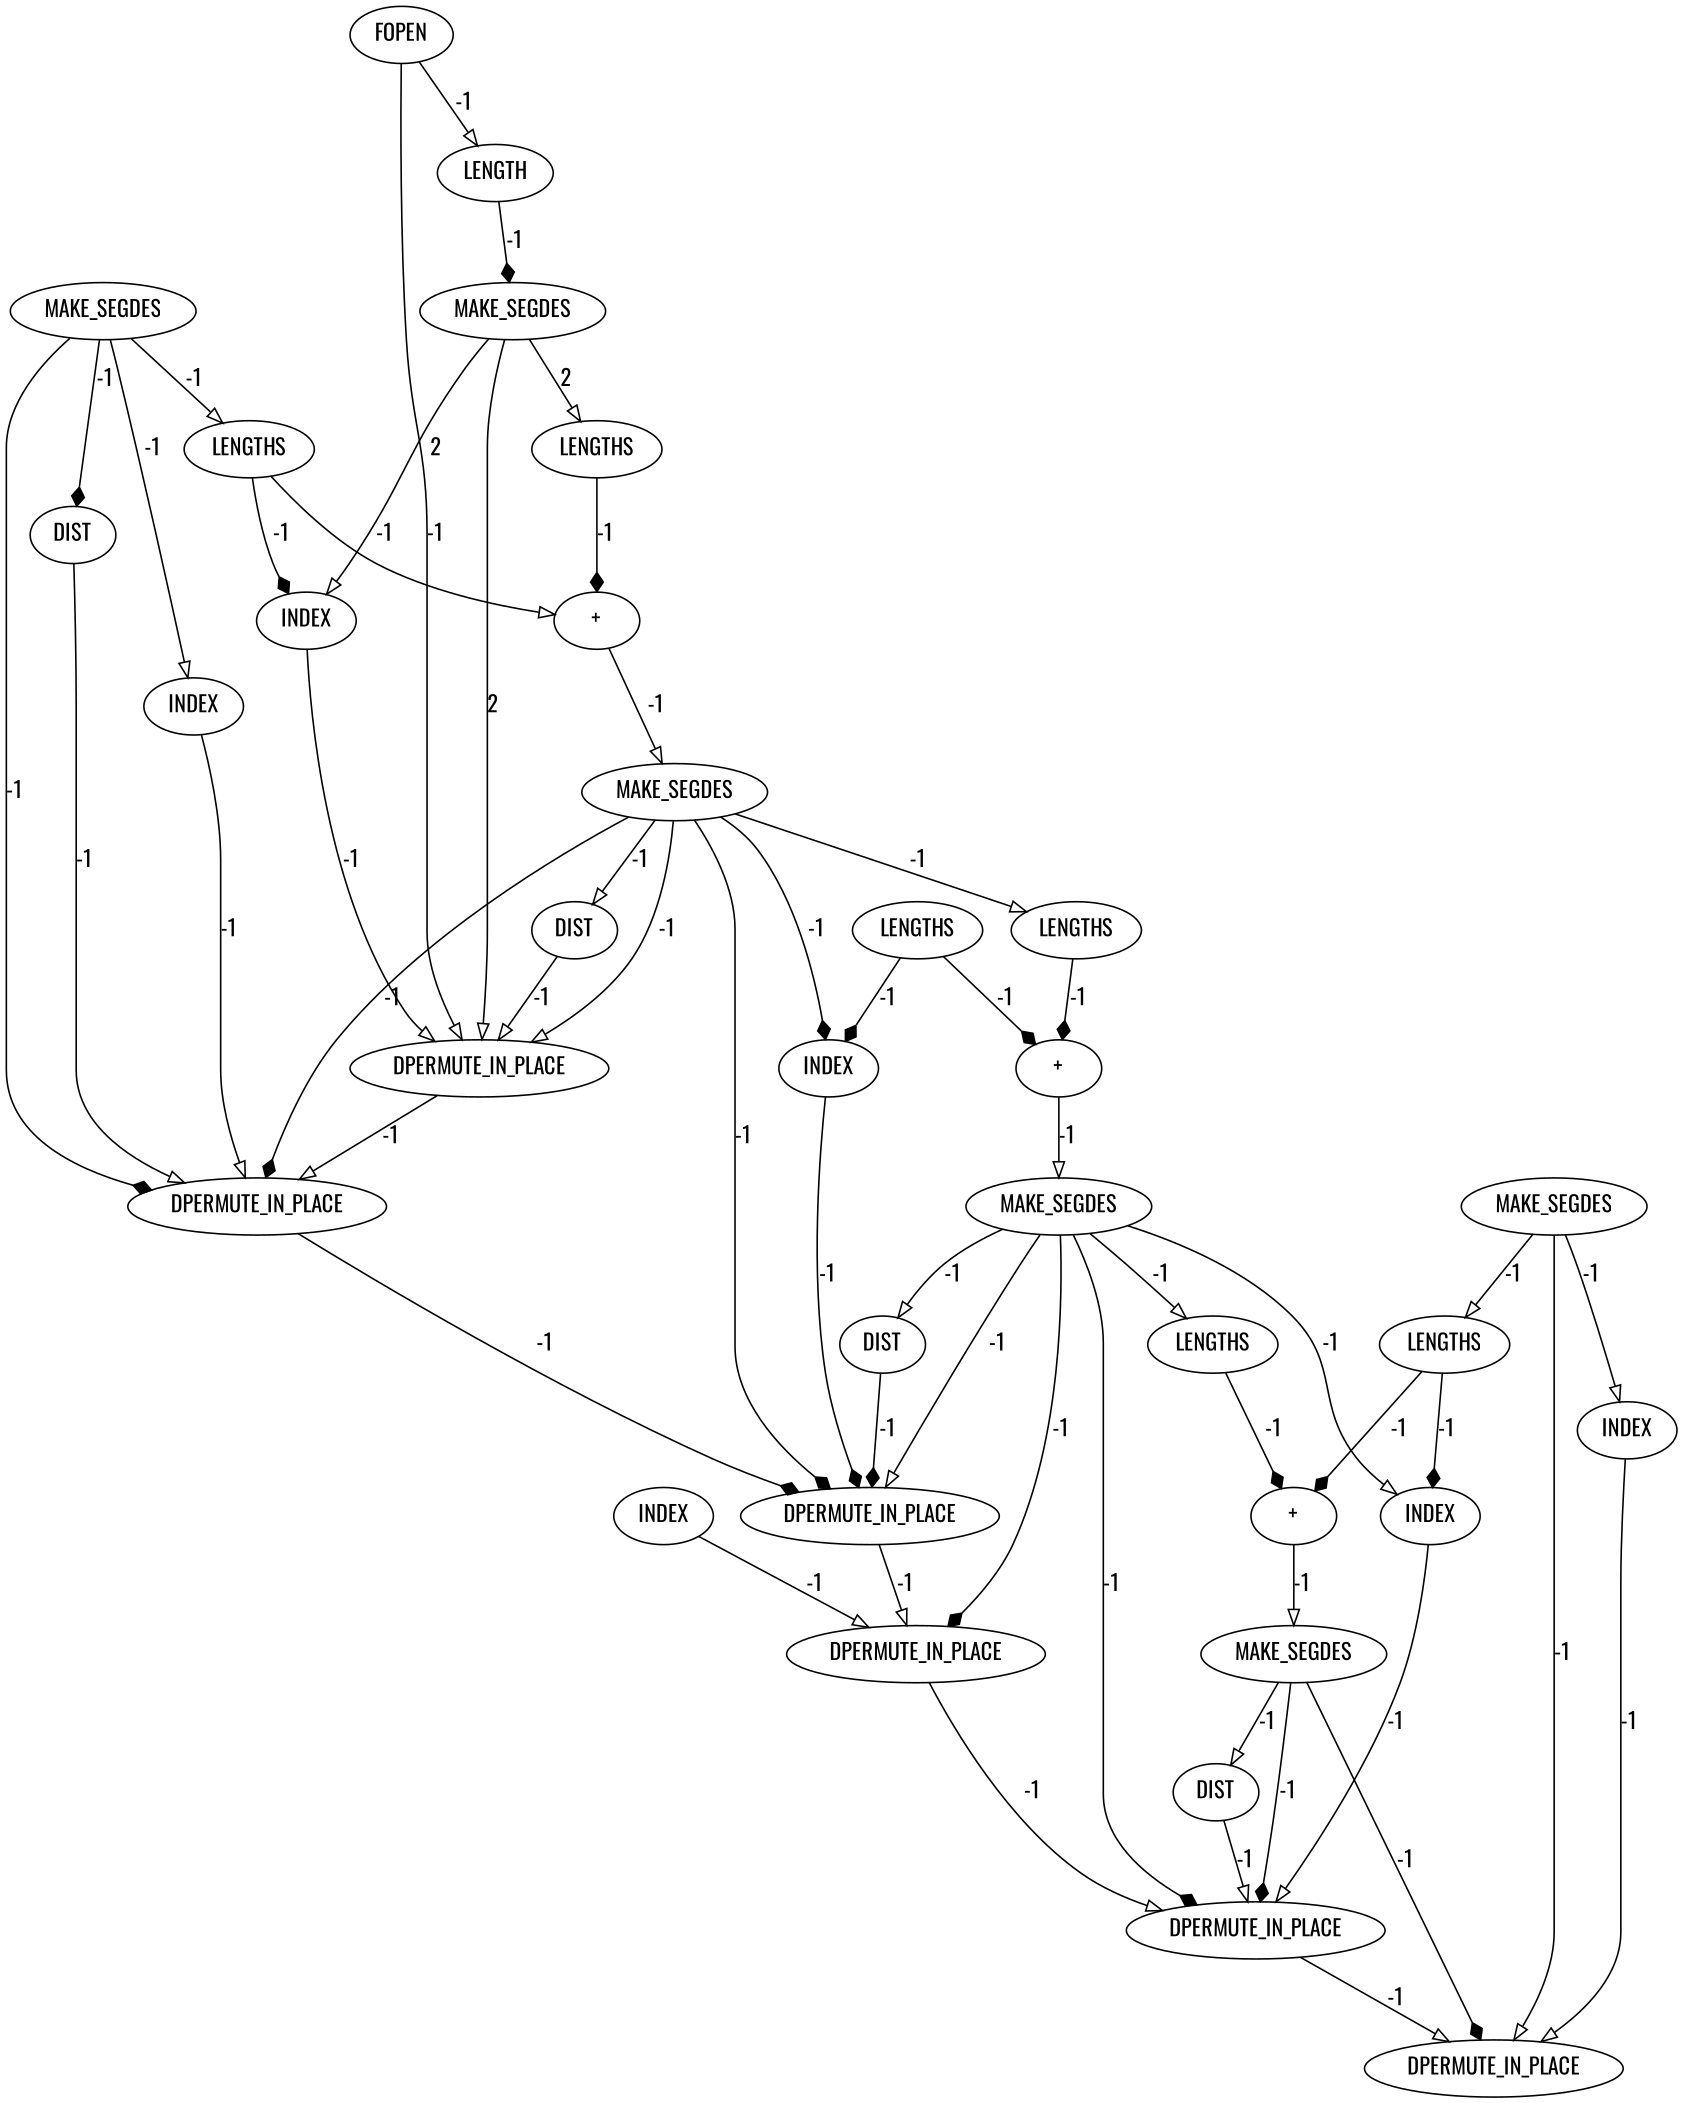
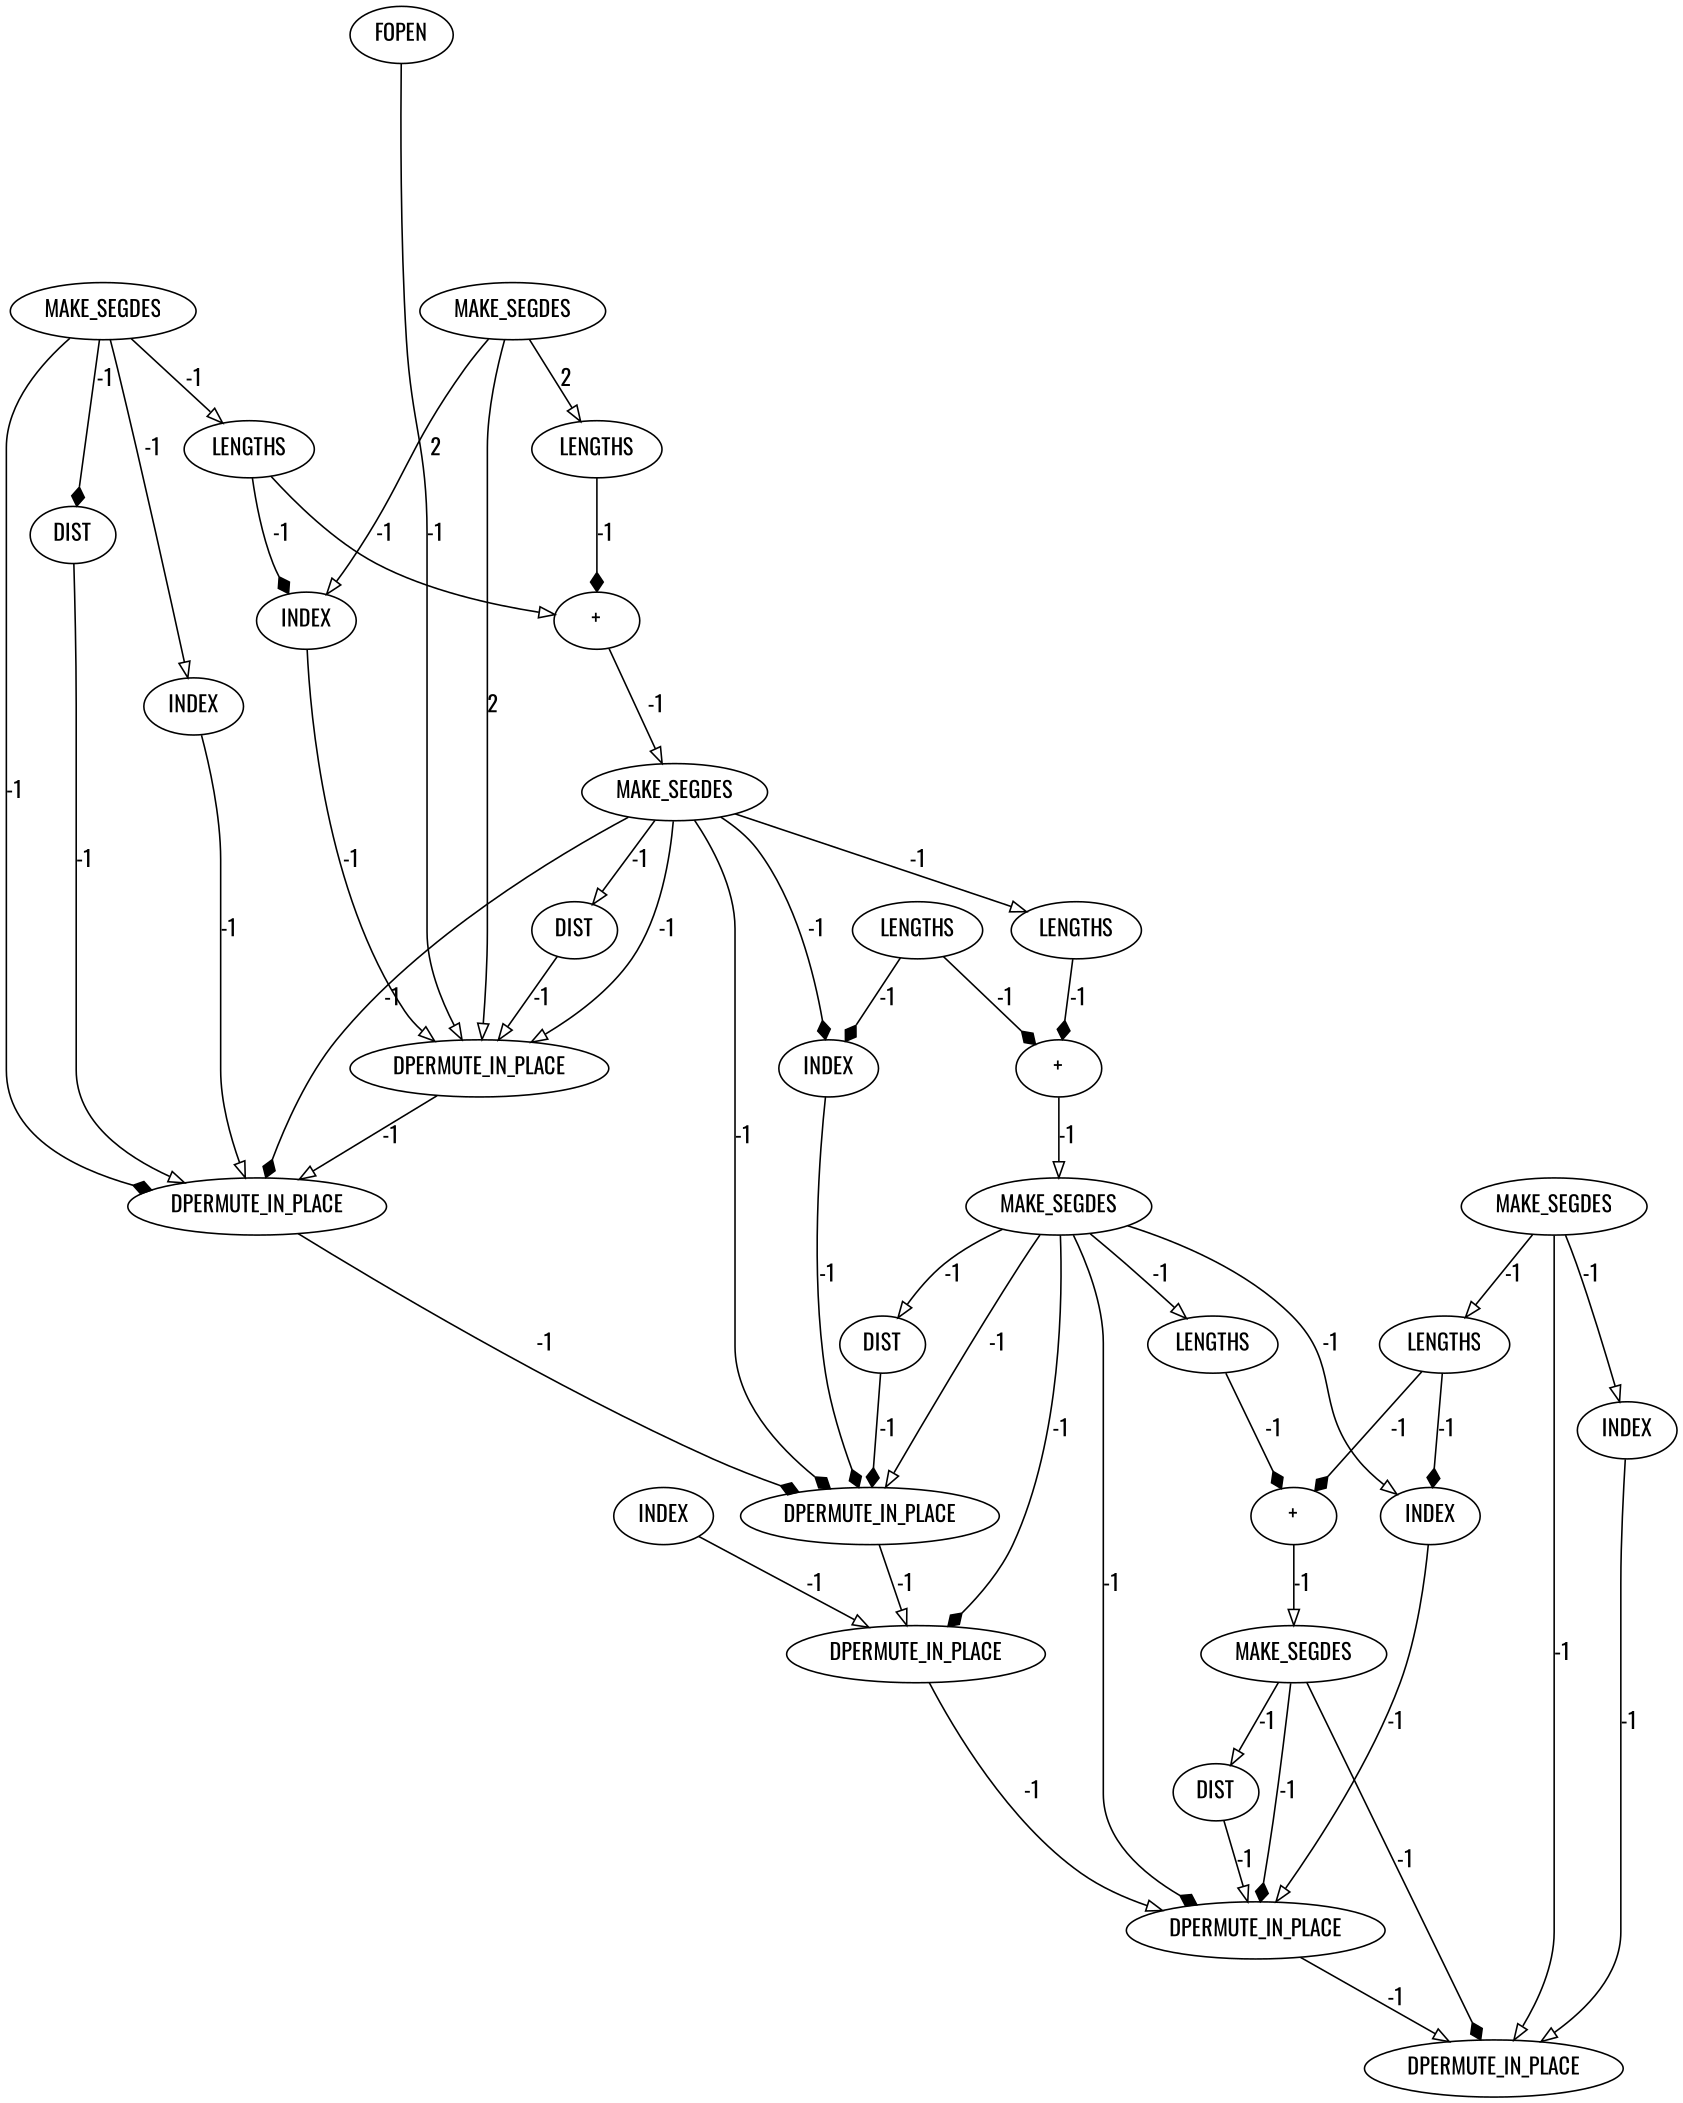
  digraph {
    fontname=Oswald
    node [cost=0 fontname=Oswald]
    edge [cost=-1 arrowhead=onormal fontname=Oswald]
    n1 [label=LENGTHS]
    n2 [label="+"]
    n3 [label=MAKE_SEGDES]
    n4 [label=DIST]
    n5 [label=DPERMUTE_IN_PLACE]
    n6 [label=INDEX]
    n7 [label=DPERMUTE_IN_PLACE]
    n8 [label=DPERMUTE_IN_PLACE]
    n9 [label=LENGTHS]
    n10 [label=DIST]
    n11 [label=INDEX]
    n12 [label=DPERMUTE_IN_PLACE]
-   n13 [label=LENGTH]
    n14 [cost=2666 label=MAKE_SEGDES]
    n15 [label=INDEX]
    n16 [label=DPERMUTE_IN_PLACE]
    n17 [label=LENGTHS]
    n18 [label="+"]
    n19 [label=DIST]
    n20 [label=LENGTHS]
    n21 [label=MAKE_SEGDES]
    n22 [label=INDEX]
    n23 [label=LENGTHS]
    n24 [label=LENGTHS]
    n25 [label="+"]
    n26 [label=DIST]
    n27 [label=MAKE_SEGDES]
    n28 [label=DPERMUTE_IN_PLACE]
    n29 [label=INDEX]
    n30 [label=MAKE_SEGDES]
    n31 [label=INDEX]
    n32 [label=MAKE_SEGDES]
    n33 [label=FOPEN]
    n1 -> n2 [label=-1 arrowhead=diamond]
    n2 -> n30 [label=-1]
    n3 -> n4 [label=-1]
    n3 -> n5 [label=-1 arrowhead=diamond]
    n3 -> n6 [label=-1 arrowhead=diamond]
    n3 -> n7 [label=-1]
    n3 -> n8 [label=-1 arrowhead=diamond]
    n3 -> n9 [label=-1]
    n4 -> n7 [label=-1]
    n5 -> n8 [label=-1 arrowhead=diamond]
    n6 -> n8 [label=-1 arrowhead=diamond]
    n7 -> n5 [label=-1]
    n8 -> n28 [label=-1]
    n9 -> n25 [label=-1 arrowhead=diamond]
    n10 -> n5 [label=-1]
    n11 -> n12 [label=-1]
    n12 -> n16 [label=-1]
-   n13 -> n14 [label=-1 arrowhead=diamond]
    n14 -> n7 [cost=2 label=2]
    n14 -> n15 [cost=2 label=2]
    n14 -> n17 [cost=2 label=2]
    n15 -> n7 [label=-1]
    n17 -> n18 [label=-1 arrowhead=diamond]
    n18 -> n3 [label=-1]
    n19 -> n8 [label=-1 arrowhead=diamond]
    n20 -> n15 [label=-1 arrowhead=diamond]
    n20 -> n18 [label=-1]
    n21 -> n16 [label=-1]
    n21 -> n22 [label=-1]
    n21 -> n23 [label=-1]
    n22 -> n16 [label=-1]
    n23 -> n2 [label=-1 arrowhead=diamond]
    n23 -> n11 [label=-1 arrowhead=diamond]
    n24 -> n6 [label=-1 arrowhead=diamond]
    n24 -> n25 [label=-1 arrowhead=diamond]
    n25 -> n27 [label=-1]
    n26 -> n12 [label=-1]
    n27 -> n1 [label=-1]
    n27 -> n8 [label=-1]
    n27 -> n11 [label=-1]
    n27 -> n12 [label=-1 arrowhead=diamond]
    n27 -> n19 [label=-1]
    n27 -> n28 [label=-1 arrowhead=diamond]
    n28 -> n12 [label=-1]
    n29 -> n28 [label=-1]
    n30 -> n12 [label=-1 arrowhead=diamond]
    n30 -> n16 [label=-1 arrowhead=diamond]
    n30 -> n26 [label=-1]
    n31 -> n5 [label=-1]
    n32 -> n5 [label=-1 arrowhead=diamond]
    n32 -> n10 [label=-1 arrowhead=diamond]
    n32 -> n20 [label=-1]
    n32 -> n31 [label=-1]
    n33 -> n7 [label=-1]
-   n33 -> n13 [label=-1]
  }
